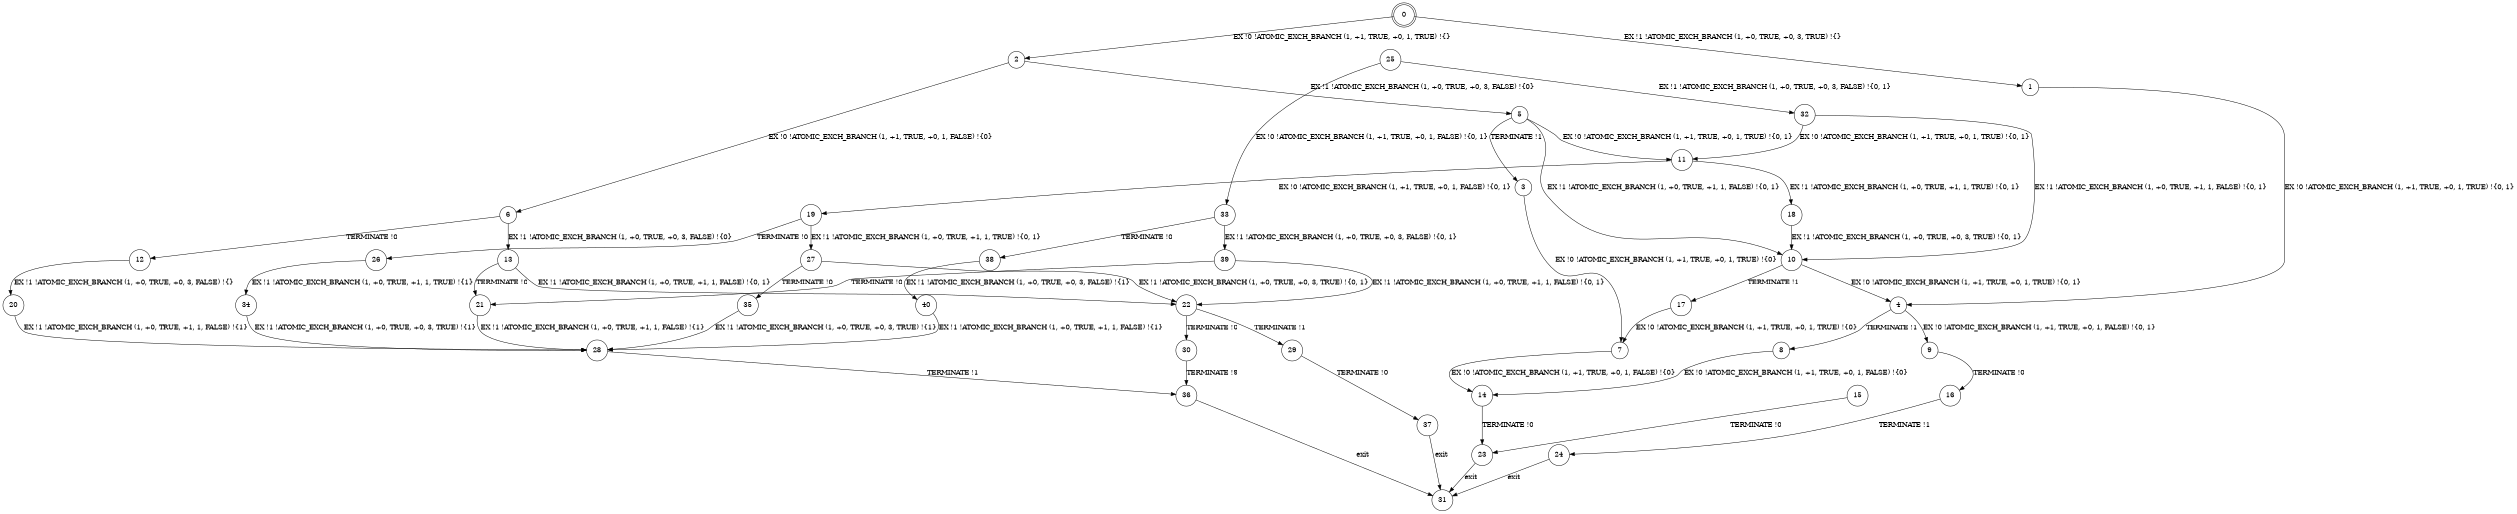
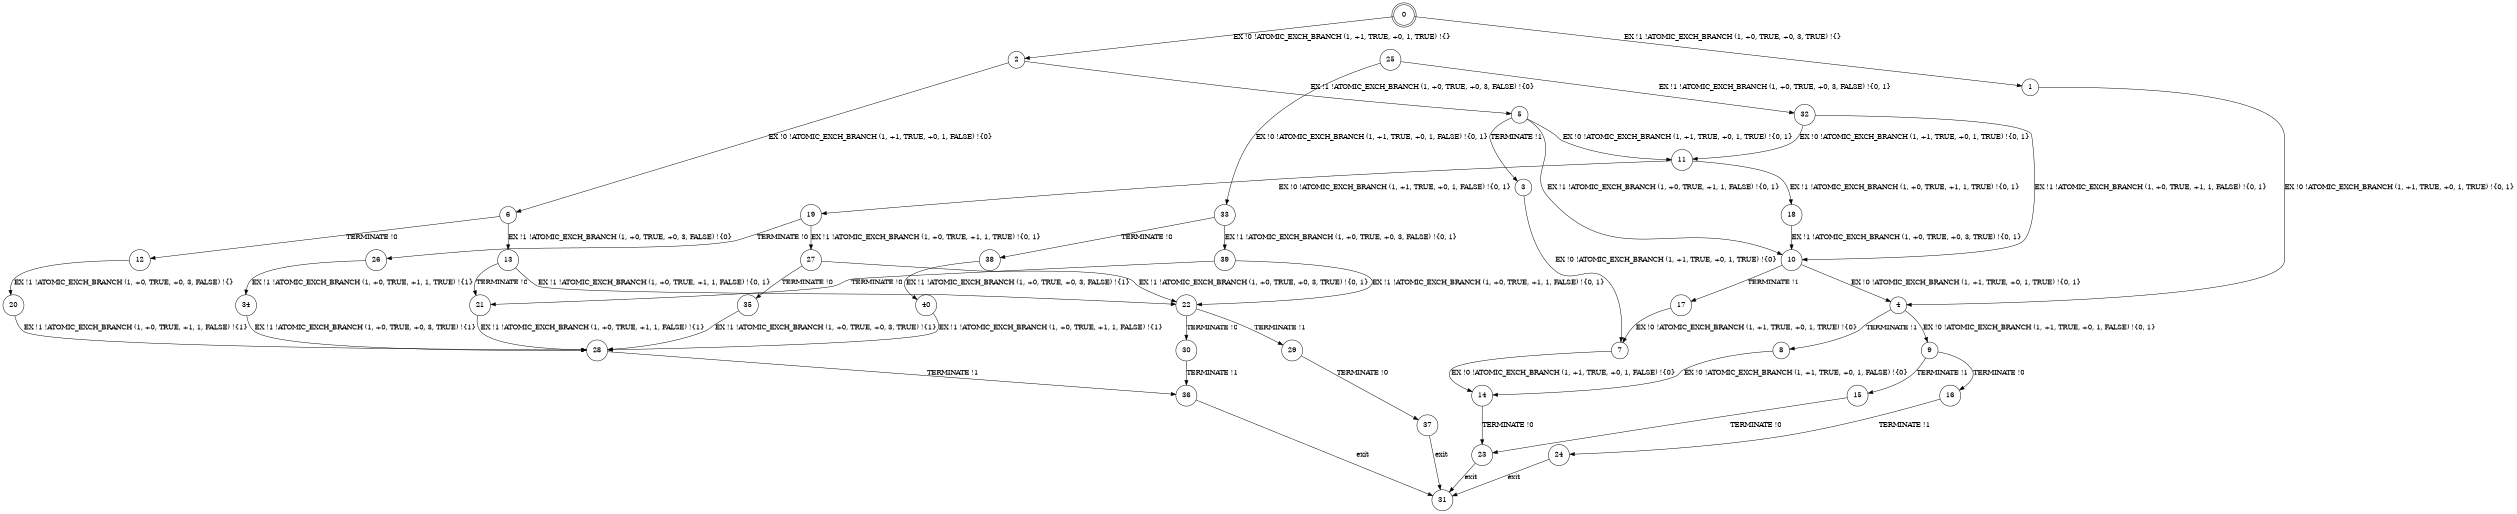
  digraph {
    node [shape=circle]
    0 [peripheries=2]
    1
    2
    4
    5
    6
    3
    7
    8
    9
    10
    11
    12
    13
    14
    15
    16
    17
    18
    19
    20
    21
    22
    23
    24
    26
    27
    28
    29
    30
    31
    25
    32
    33
    34
    35
    36
    37
    38
    39
    40
    0 -> 1 [label="EX !1 !ATOMIC_EXCH_BRANCH (1, +0, TRUE, +0, 3, TRUE) !{}"]
    0 -> 2 [label="EX !0 !ATOMIC_EXCH_BRANCH (1, +1, TRUE, +0, 1, TRUE) !{}"]
    1 -> 4 [label="EX !0 !ATOMIC_EXCH_BRANCH (1, +1, TRUE, +0, 1, TRUE) !{0, 1}"]
    2 -> 5 [label="EX !1 !ATOMIC_EXCH_BRANCH (1, +0, TRUE, +0, 3, FALSE) !{0}"]
    2 -> 6 [label="EX !0 !ATOMIC_EXCH_BRANCH (1, +1, TRUE, +0, 1, FALSE) !{0}"]
    4 -> 8 [label="TERMINATE !1"]
    4 -> 9 [label="EX !0 !ATOMIC_EXCH_BRANCH (1, +1, TRUE, +0, 1, FALSE) !{0, 1}"]
    5 -> 3 [label="TERMINATE !1"]
    5 -> 10 [label="EX !1 !ATOMIC_EXCH_BRANCH (1, +0, TRUE, +1, 1, FALSE) !{0, 1}"]
    5 -> 11 [label="EX !0 !ATOMIC_EXCH_BRANCH (1, +1, TRUE, +0, 1, TRUE) !{0, 1}"]
    6 -> 12 [label="TERMINATE !0"]
    6 -> 13 [label="EX !1 !ATOMIC_EXCH_BRANCH (1, +0, TRUE, +0, 3, FALSE) !{0}"]
    3 -> 7 [label="EX !0 !ATOMIC_EXCH_BRANCH (1, +1, TRUE, +0, 1, TRUE) !{0}"]
    7 -> 14 [label="EX !0 !ATOMIC_EXCH_BRANCH (1, +1, TRUE, +0, 1, FALSE) !{0}"]
    8 -> 14 [label="EX !0 !ATOMIC_EXCH_BRANCH (1, +1, TRUE, +0, 1, FALSE) !{0}"]
+   9 -> 15 [label="TERMINATE !1"]
    9 -> 16 [label="TERMINATE !0"]
    10 -> 4 [label="EX !0 !ATOMIC_EXCH_BRANCH (1, +1, TRUE, +0, 1, TRUE) !{0, 1}"]
    10 -> 17 [label="TERMINATE !1"]
    11 -> 18 [label="EX !1 !ATOMIC_EXCH_BRANCH (1, +0, TRUE, +1, 1, TRUE) !{0, 1}"]
    11 -> 19 [label="EX !0 !ATOMIC_EXCH_BRANCH (1, +1, TRUE, +0, 1, FALSE) !{0, 1}"]
    12 -> 20 [label="EX !1 !ATOMIC_EXCH_BRANCH (1, +0, TRUE, +0, 3, FALSE) !{}"]
    13 -> 21 [label="TERMINATE !0"]
    13 -> 22 [label="EX !1 !ATOMIC_EXCH_BRANCH (1, +0, TRUE, +1, 1, FALSE) !{0, 1}"]
    14 -> 23 [label="TERMINATE !0"]
    15 -> 23 [label="TERMINATE !0"]
    16 -> 24 [label="TERMINATE !1"]
    17 -> 7 [label="EX !0 !ATOMIC_EXCH_BRANCH (1, +1, TRUE, +0, 1, TRUE) !{0}"]
    18 -> 10 [label="EX !1 !ATOMIC_EXCH_BRANCH (1, +0, TRUE, +0, 3, TRUE) !{0, 1}"]
    19 -> 26 [label="TERMINATE !0"]
    19 -> 27 [label="EX !1 !ATOMIC_EXCH_BRANCH (1, +0, TRUE, +1, 1, TRUE) !{0, 1}"]
    20 -> 28 [label="EX !1 !ATOMIC_EXCH_BRANCH (1, +0, TRUE, +1, 1, FALSE) !{1}"]
    21 -> 28 [label="EX !1 !ATOMIC_EXCH_BRANCH (1, +0, TRUE, +1, 1, FALSE) !{1}"]
    22 -> 29 [label="TERMINATE !1"]
    22 -> 30 [label="TERMINATE !0"]
    23 -> 31 [label=exit]
    24 -> 31 [label=exit]
    26 -> 34 [label="EX !1 !ATOMIC_EXCH_BRANCH (1, +0, TRUE, +1, 1, TRUE) !{1}"]
    27 -> 22 [label="EX !1 !ATOMIC_EXCH_BRANCH (1, +0, TRUE, +0, 3, TRUE) !{0, 1}"]
    27 -> 35 [label="TERMINATE !0"]
    28 -> 36 [label="TERMINATE !1"]
    29 -> 37 [label="TERMINATE !0"]
-   30 -> 36 [label="TERMINATE !9"]
+   30 -> 36 [label="TERMINATE !1"]
    25 -> 32 [label="EX !1 !ATOMIC_EXCH_BRANCH (1, +0, TRUE, +0, 3, FALSE) !{0, 1}"]
    25 -> 33 [label="EX !0 !ATOMIC_EXCH_BRANCH (1, +1, TRUE, +0, 1, FALSE) !{0, 1}"]
    32 -> 10 [label="EX !1 !ATOMIC_EXCH_BRANCH (1, +0, TRUE, +1, 1, FALSE) !{0, 1}"]
    32 -> 11 [label="EX !0 !ATOMIC_EXCH_BRANCH (1, +1, TRUE, +0, 1, TRUE) !{0, 1}"]
    33 -> 38 [label="TERMINATE !0"]
    33 -> 39 [label="EX !1 !ATOMIC_EXCH_BRANCH (1, +0, TRUE, +0, 3, FALSE) !{0, 1}"]
    34 -> 28 [label="EX !1 !ATOMIC_EXCH_BRANCH (1, +0, TRUE, +0, 3, TRUE) !{1}"]
    35 -> 28 [label="EX !1 !ATOMIC_EXCH_BRANCH (1, +0, TRUE, +0, 3, TRUE) !{1}"]
    36 -> 31 [label=exit]
    37 -> 31 [label=exit]
    38 -> 40 [label="EX !1 !ATOMIC_EXCH_BRANCH (1, +0, TRUE, +0, 3, FALSE) !{1}"]
    39 -> 21 [label="TERMINATE !0"]
    39 -> 22 [label="EX !1 !ATOMIC_EXCH_BRANCH (1, +0, TRUE, +1, 1, FALSE) !{0, 1}"]
    40 -> 28 [label="EX !1 !ATOMIC_EXCH_BRANCH (1, +0, TRUE, +1, 1, FALSE) !{1}"]
  }
